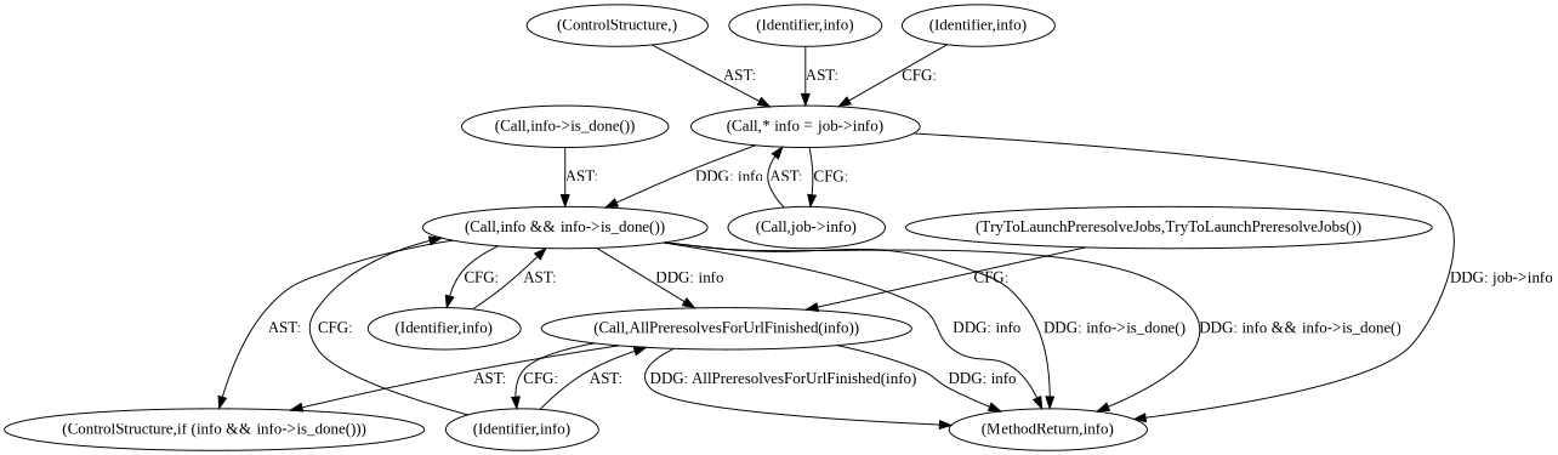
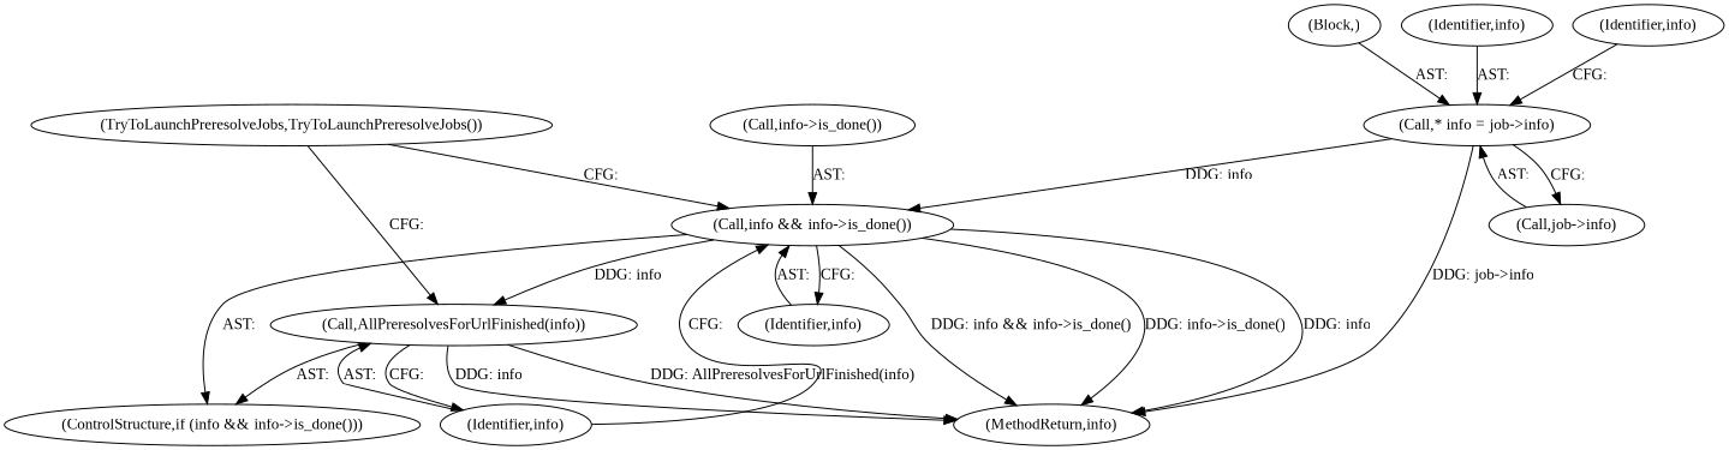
  digraph {
    fontname="Liberation Serif"
    node [fontname="Liberation Serif"]
    edge [fontname="Liberation Serif"]
    n1 [label="(Call,* info = job->info)"]
    n2 [label="(Call,info && info->is_done())"]
    n3 [label="(Call,job->info)"]
    n4 [label="(MethodReturn,info)"]
    n5 [label="(Call,AllPreresolvesForUrlFinished(info))"]
    n6 [label="(ControlStructure,if (info && info->is_done()))"]
    n7 [label="(Identifier,info)"]
-   n8 [label="(ControlStructure,)"]
+   n8 [label="(Block,)"]
    n9 [label="(Identifier,info)"]
    n10 [label="(Call,info->is_done())"]
    n11 [label="(TryToLaunchPreresolveJobs,TryToLaunchPreresolveJobs())"]
    n12 [label="(Identifier,info)"]
    n13 [label="(Identifier,info)"]
    n1 -> n2 [label="DDG: info"]
    n1 -> n3 [label="CFG: "]
    n1 -> n4 [label="DDG: job->info"]
    n2 -> n4 [label="DDG: info->is_done()"]
    n2 -> n4 [label="DDG: info"]
    n2 -> n4 [label="DDG: info && info->is_done()"]
    n2 -> n5 [label="DDG: info"]
    n2 -> n6 [label="AST: "]
    n2 -> n7 [label="CFG: "]
    n3 -> n1 [label="AST: "]
    n5 -> n4 [label="DDG: info"]
    n5 -> n4 [label="DDG: AllPreresolvesForUrlFinished(info)"]
    n5 -> n6 [label="AST: "]
    n5 -> n9 [label="CFG: "]
    n7 -> n2 [label="AST: "]
    n8 -> n1 [label="AST: "]
    n9 -> n2 [label="CFG: "]
    n9 -> n5 [label="AST: "]
    n10 -> n2 [label="AST: "]
+   n11 -> n2 [label="CFG: "]
    n11 -> n5 [label="CFG: "]
    n12 -> n1 [label="AST: "]
    n13 -> n1 [label="CFG: "]
  }
